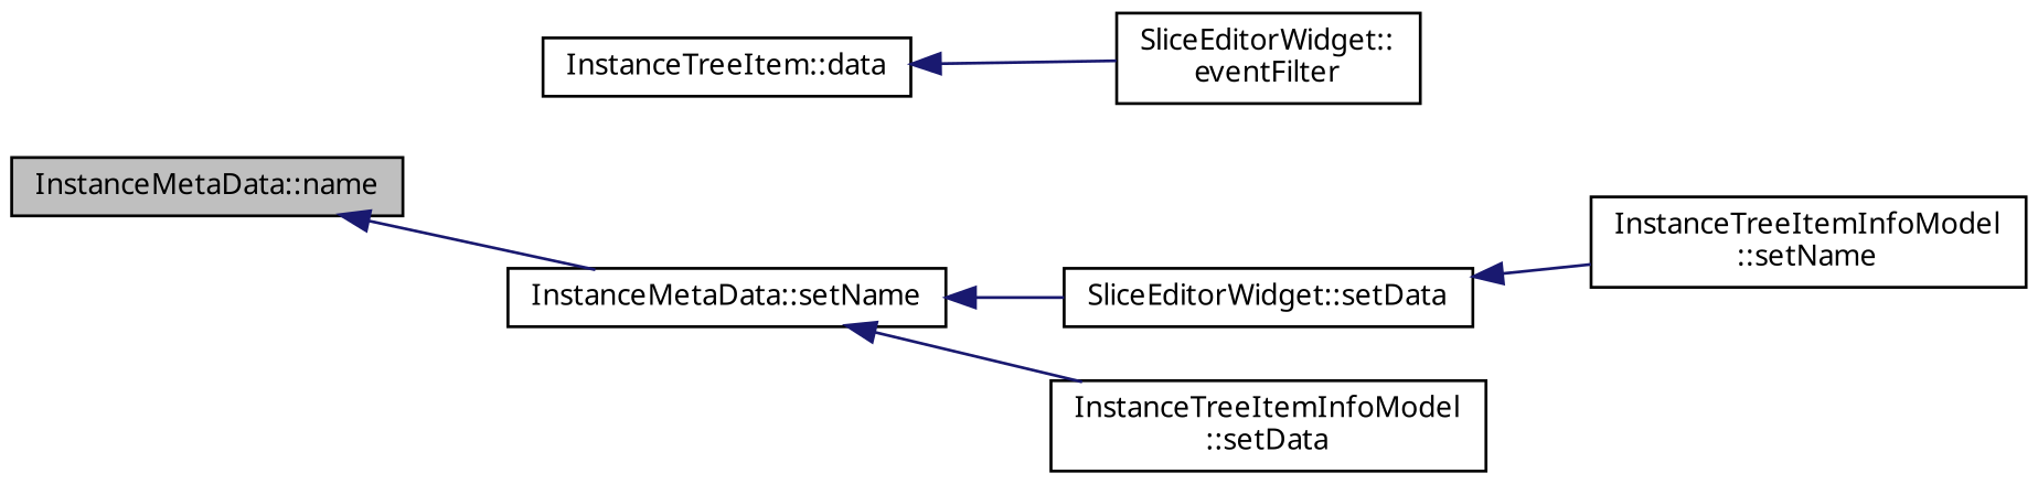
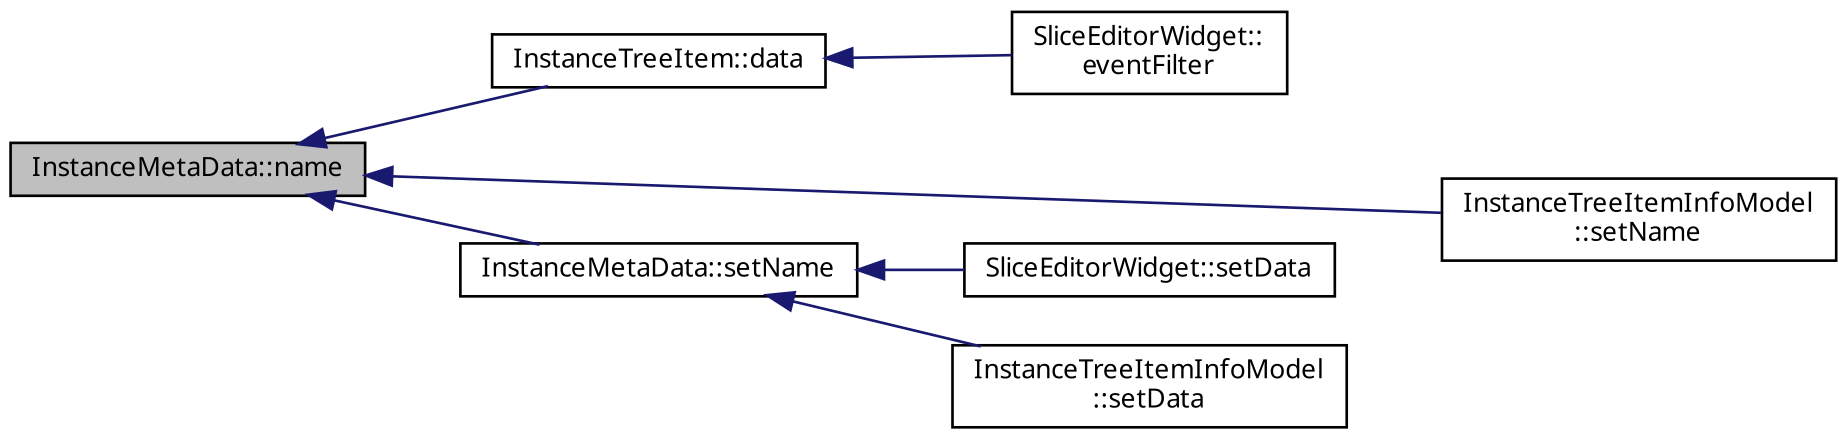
  digraph {
    fontname="Noto Sans"
    rankdir=LR
    node [color=black fillcolor=white fontname="Noto Sans" fontsize=10 shape=record style=filled]
    edge [color=midnightblue dir=back fontname="Noto Sans" fontsize=10 labelfontname=Helvetica labelfontsize=10 style=solid]
    n1 [fillcolor=grey75 fontcolor=black height=0.2 label="InstanceMetaData::name" width=0.4]
    n2 [height=0.2 label="InstanceTreeItem::data" width=0.4]
    n3 [height=0.2 label="InstanceTreeItemInfoModel\l::setName" width=0.4]
    n4 [height=0.2 label="InstanceMetaData::setName" width=0.4]
    n5 [height=0.2 label="SliceEditorWidget::\leventFilter" width=0.4]
    n6 [height=0.2 label="SliceEditorWidget::setData" width=0.4]
    n7 [height=0.2 label="InstanceTreeItemInfoModel\l::setData" width=0.4]
-   n6 -> n3
+   n1 -> n2
+   n1 -> n3
    n1 -> n4
    n2 -> n5
    n4 -> n6
    n4 -> n7
  }
